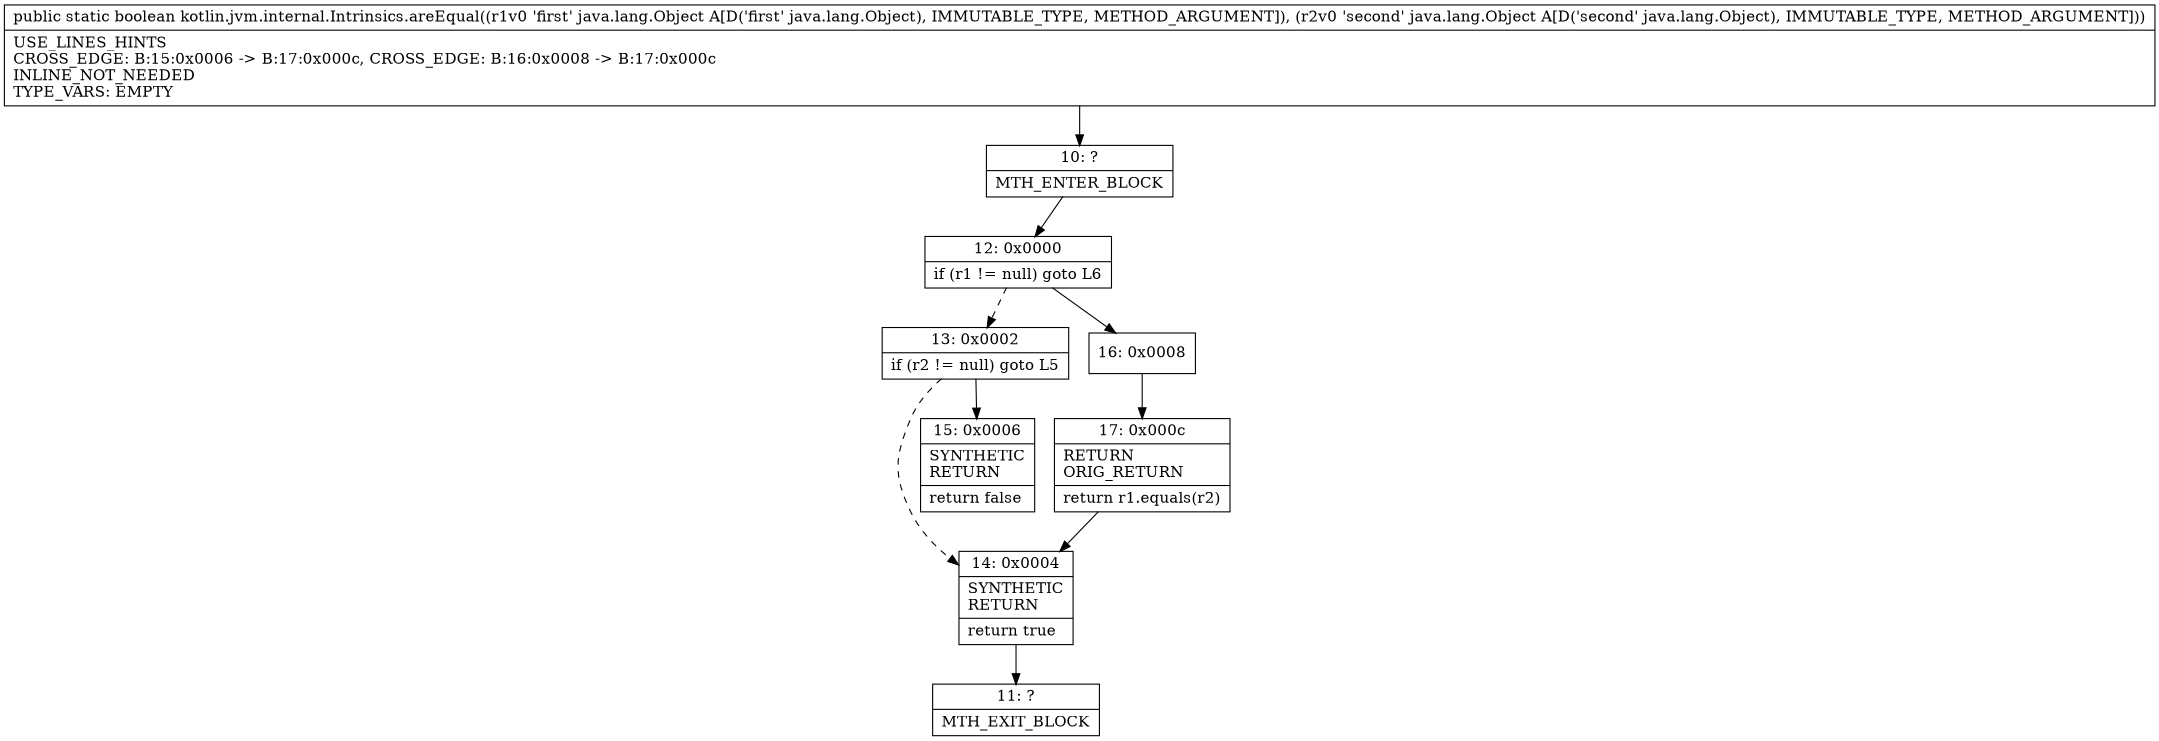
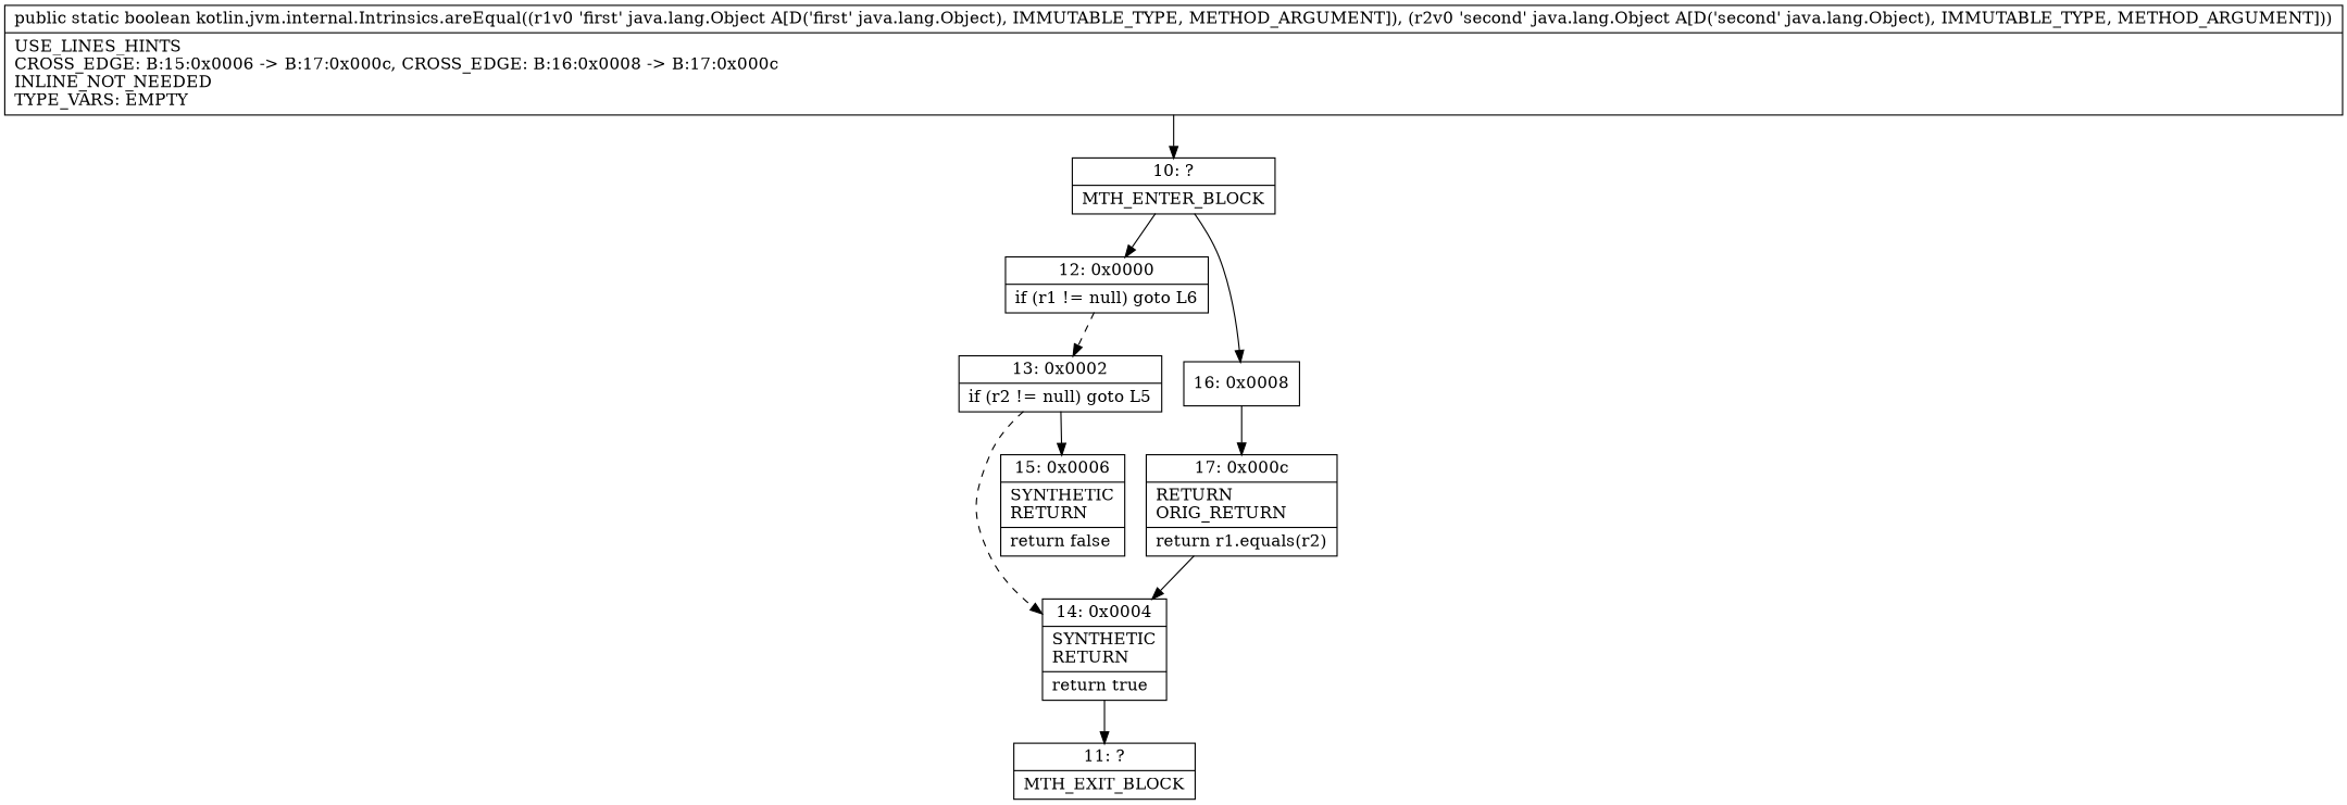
  digraph {
    node [shape=record]
    n1 [label="{10\:\ ?|MTH_ENTER_BLOCK\l}"]
    n2 [label="{12\:\ 0x0000|if (r1 != null) goto L6\l}"]
    n3 [label="{13\:\ 0x0002|if (r2 != null) goto L5\l}"]
    n4 [label="{16\:\ 0x0008}"]
    n5 [label="{14\:\ 0x0004|SYNTHETIC\lRETURN\l|return true\l}"]
    n6 [label="{15\:\ 0x0006|SYNTHETIC\lRETURN\l|return false\l}"]
    n7 [label="{17\:\ 0x000c|RETURN\lORIG_RETURN\l|return r1.equals(r2)\l}"]
    n8 [label="{11\:\ ?|MTH_EXIT_BLOCK\l}"]
    n9 [label="{public static boolean kotlin.jvm.internal.Intrinsics.areEqual((r1v0 'first' java.lang.Object A[D('first' java.lang.Object), IMMUTABLE_TYPE, METHOD_ARGUMENT]), (r2v0 'second' java.lang.Object A[D('second' java.lang.Object), IMMUTABLE_TYPE, METHOD_ARGUMENT]))  | USE_LINES_HINTS\lCROSS_EDGE: B:15:0x0006 \-\> B:17:0x000c, CROSS_EDGE: B:16:0x0008 \-\> B:17:0x000c\lINLINE_NOT_NEEDED\lTYPE_VARS: EMPTY\l}"]
    n1 -> n2
    n2 -> n3 [style=dashed]
-   n2 -> n4
+   n1 -> n4
    n3 -> n5 [style=dashed]
    n3 -> n6
    n4 -> n7
    n5 -> n8
    n7 -> n5
    n9 -> n1
  }
